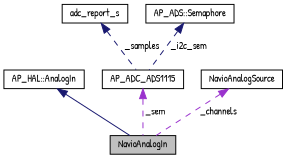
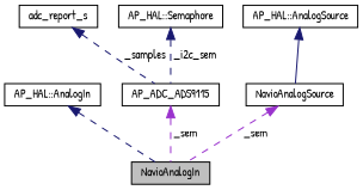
  digraph {
    fontname="Patrick Hand"
    node [color=black fillcolor=white fontname="Patrick Hand" fontsize=10 shape=record style=filled]
    edge [color=midnightblue dir=back fontname="Patrick Hand" fontsize=10 labelfontname=Helvetica labelfontsize=10 style=dashed]
    n1 [fillcolor=grey75 fontcolor=black height=0.2 label=NavioAnalogIn width=0.4]
    n2 [height=0.2 label="AP_HAL::AnalogIn" width=0.4]
-   n3 [height=0.2 label=AP_ADC_ADS1115 width=0.4]
+   n3 [height=0.2 label=AP_ADC_ADS9115 width=0.4]
    n4 [height=0.2 label=adc_report_s width=0.4]
-   n5 [height=0.2 label="AP_ADS::Semaphore" width=0.4]
+   n5 [height=0.2 label="AP_HAL::Semaphore" width=0.4]
    n6 [height=0.2 label=NavioAnalogSource width=0.4]
-   n2 -> n1 [style=solid]
+   n7 [height=0.2 label="AP_HAL::AnalogSource" width=0.4]
+   n2 -> n1
    n3 -> n1 [color=darkorchid3 label=" _sem"]
    n4 -> n3 [label=" _samples"]
    n5 -> n3 [label=" _i2c_sem"]
-   n6 -> n1 [color=darkorchid3 label=" _channels"]
+   n6 -> n1 [color=darkorchid3 label=" _sem"]
+   n7 -> n6 [style=solid]
  }
